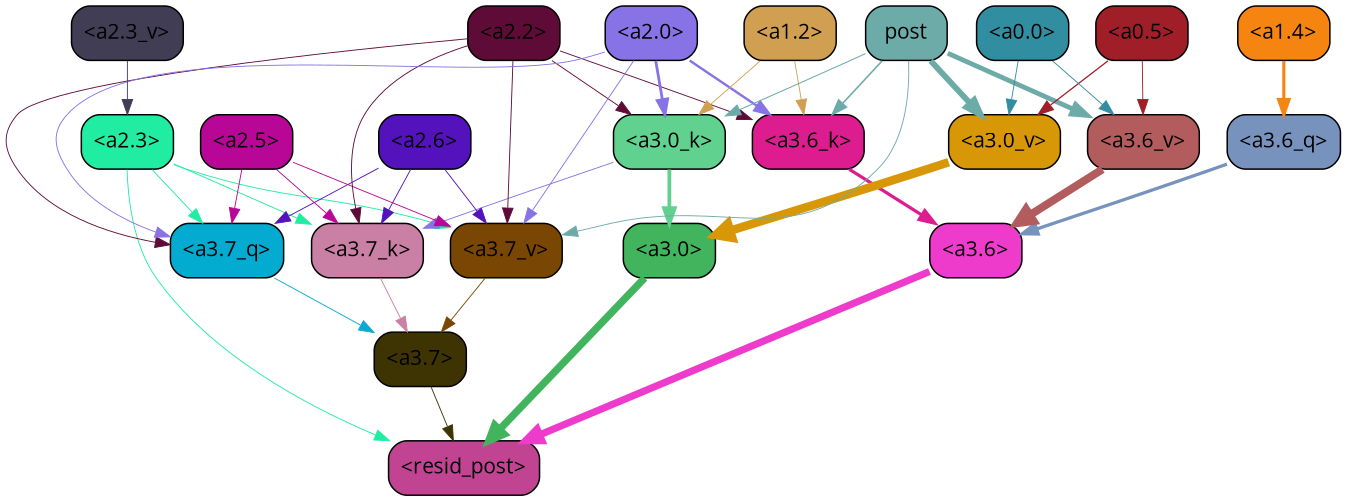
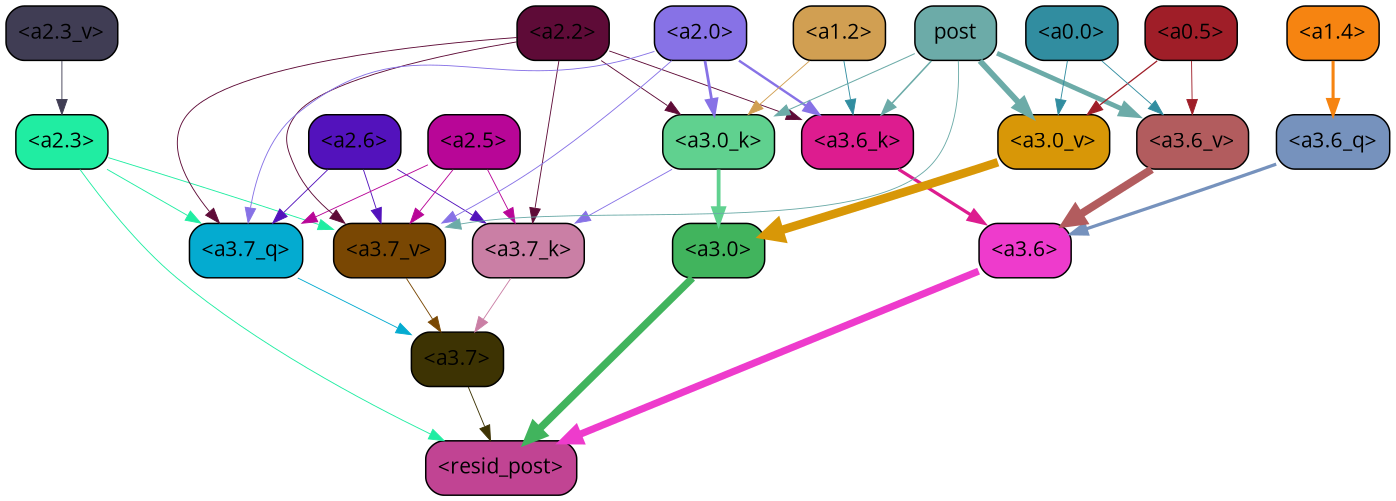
  strict digraph {
    fontname="Open Sans"
    splines=true
    node [color=black fontname="Open Sans" shape=box style="filled, rounded"]
    edge [color="#8772e6" fontname="Open Sans" penwidth=0.6]
    "<a3.7>" [fillcolor="#3d3303"]
    "<resid_post>" [fillcolor="#c14493"]
    "<a3.6>" [fillcolor="#ee3bcc"]
    "<a3.0>" [fillcolor="#41b45d"]
    "<a2.3>" [fillcolor="#20eda2"]
    "<a3.7_q>" [fillcolor="#04abd0"]
    "<a3.7_k>" [fillcolor="#ca7fa5"]
    "<a3.7_v>" [fillcolor="#794703"]
    "<a3.6_q>" [fillcolor="#7692bd"]
    "<a3.6_k>" [fillcolor="#dd1c8f"]
    "<a3.0_k>" [fillcolor="#60d18f"]
    "<a3.6_v>" [fillcolor="#b25c5e"]
    "<a3.0_v>" [fillcolor="#d89707"]
    "<a2.6>" [fillcolor="#5312bc"]
    "<a2.5>" [fillcolor="#b80697"]
    "<a2.2>" [fillcolor="#5e0b37"]
    "<a2.0>" [fillcolor="#8772e6"]
    "<a1.4>" [fillcolor="#f68411"]
    "<a1.2>" [fillcolor="#d19f52"]
    n20 [fillcolor="#6caba8" label=post]
    "<a0.5>" [fillcolor="#9f1e28"]
    "<a0.0>" [fillcolor="#318da0"]
    "<a2.3_v>" [fillcolor="#403d54"]
    "<a3.7>" -> "<resid_post>" [color="#3d3303"]
    "<a3.6>" -> "<resid_post>" [color="#ee3bcc" penwidth=4.751592040061951]
    "<a3.0>" -> "<resid_post>" [color="#41b45d" penwidth=4.904066681861877]
    "<a2.3>" -> "<resid_post>" [color="#20eda2"]
    "<a2.3>" -> "<a3.7_q>" [color="#20eda2"]
-   "<a2.3>" -> "<a3.7_k>" [color="#20eda2"]
    "<a2.3>" -> "<a3.7_v>" [color="#20eda2"]
    "<a3.7_q>" -> "<a3.7>" [color="#04abd0"]
    "<a3.7_k>" -> "<a3.7>" [color="#ca7fa5"]
    "<a3.7_v>" -> "<a3.7>" [color="#794703"]
    "<a3.6_q>" -> "<a3.6>" [color="#7692bd" penwidth=2.160832464694977]
    "<a3.6_k>" -> "<a3.6>" [color="#dd1c8f" penwidth=2.13908451795578]
    "<a3.0_k>" -> "<a3.0>" [color="#60d18f" penwidth=2.520303964614868]
    "<a3.0_k>" -> "<a3.7_k>"
    "<a3.6_v>" -> "<a3.6>" [color="#b25c5e" penwidth=5.297133803367615]
    "<a3.0_v>" -> "<a3.0>" [color="#d89707" penwidth=5.680712580680847]
    "<a2.6>" -> "<a3.7_q>" [color="#5312bc"]
    "<a2.6>" -> "<a3.7_k>" [color="#5312bc"]
    "<a2.6>" -> "<a3.7_v>" [color="#5312bc"]
    "<a2.5>" -> "<a3.7_q>" [color="#b80697"]
    "<a2.5>" -> "<a3.7_k>" [color="#b80697"]
    "<a2.5>" -> "<a3.7_v>" [color="#b80697"]
    "<a2.2>" -> "<a3.7_q>" [color="#5e0b37"]
    "<a2.2>" -> "<a3.7_k>" [color="#5e0b37"]
    "<a2.2>" -> "<a3.7_v>" [color="#5e0b37"]
    "<a2.2>" -> "<a3.6_k>" [color="#5e0b37"]
    "<a2.2>" -> "<a3.0_k>" [color="#5e0b37"]
    "<a2.0>" -> "<a3.7_q>"
    "<a2.0>" -> "<a3.7_v>"
    "<a2.0>" -> "<a3.6_k>" [penwidth=1.5897698998451233]
    "<a2.0>" -> "<a3.0_k>" [penwidth=1.8405593037605286]
    "<a1.4>" -> "<a3.6_q>" [color="#f68411" penwidth=2.038943290710449]
-   "<a1.2>" -> "<a3.6_k>" [color="#d19f52"]
+   "<a1.2>" -> "<a3.6_k>" [color="#318da0"]
    "<a1.2>" -> "<a3.0_k>" [color="#d19f52"]
    n20 -> "<a3.7_v>" [color="#6caba8"]
    n20 -> "<a3.6_k>" [color="#6caba8" penwidth=1.046662151813507]
    n20 -> "<a3.0_k>" [color="#6caba8" penwidth=0.6800519227981567]
    n20 -> "<a3.6_v>" [color="#6caba8" penwidth=3.1840110421180725]
    n20 -> "<a3.0_v>" [color="#6caba8" penwidth=3.9005755856633186]
    "<a0.5>" -> "<a3.6_v>" [color="#9f1e28"]
    "<a0.5>" -> "<a3.0_v>" [color="#9f1e28" penwidth=0.8493617177009583]
    "<a0.0>" -> "<a3.6_v>" [color="#318da0"]
    "<a0.0>" -> "<a3.0_v>" [color="#318da0"]
    "<a2.3_v>" -> "<a2.3>" [color="#403d54"]
  }
